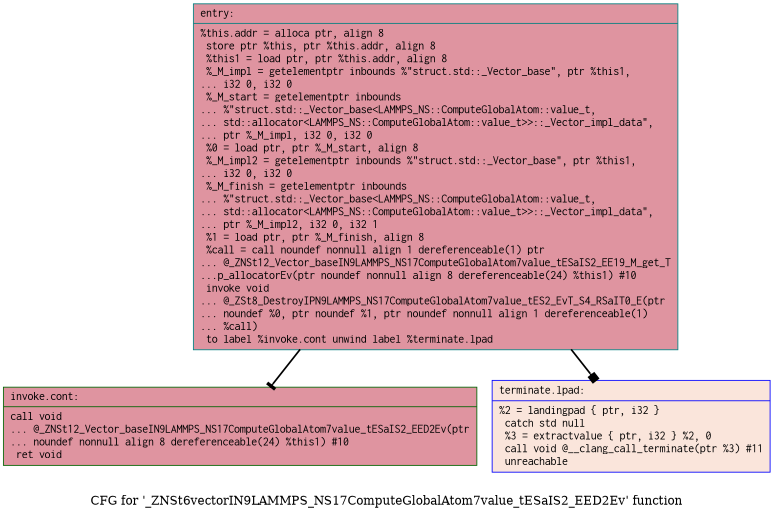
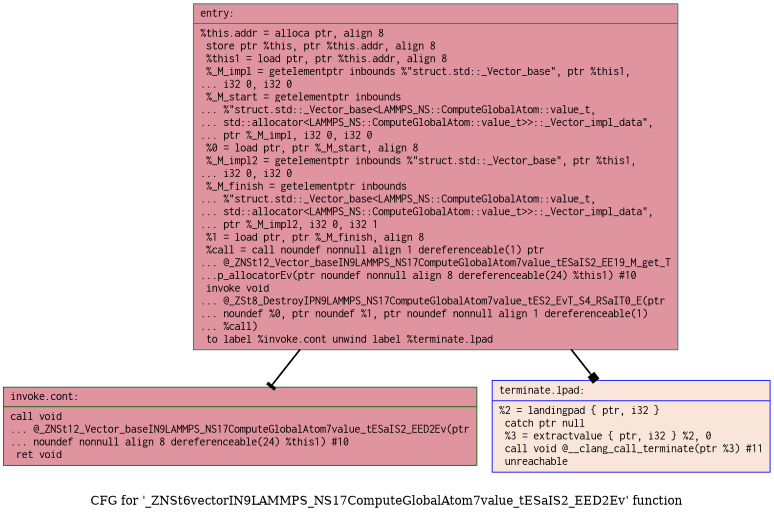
  digraph {
    label="CFG for '_ZNSt6vectorIN9LAMMPS_NS17ComputeGlobalAtom7value_tESaIS2_EED2Ev' function"
    node [fillcolor="#b70d2870" fontname=Courier shape=record style=filled]
    edge [style=bold]
    n1 [color=teal label="{entry:\l|  %this.addr = alloca ptr, align 8\l  store ptr %this, ptr %this.addr, align 8\l  %this1 = load ptr, ptr %this.addr, align 8\l  %_M_impl = getelementptr inbounds %\"struct.std::_Vector_base\", ptr %this1,\l... i32 0, i32 0\l  %_M_start = getelementptr inbounds\l... %\"struct.std::_Vector_base\<LAMMPS_NS::ComputeGlobalAtom::value_t,\l... std::allocator\<LAMMPS_NS::ComputeGlobalAtom::value_t\>\>::_Vector_impl_data\",\l... ptr %_M_impl, i32 0, i32 0\l  %0 = load ptr, ptr %_M_start, align 8\l  %_M_impl2 = getelementptr inbounds %\"struct.std::_Vector_base\", ptr %this1,\l... i32 0, i32 0\l  %_M_finish = getelementptr inbounds\l... %\"struct.std::_Vector_base\<LAMMPS_NS::ComputeGlobalAtom::value_t,\l... std::allocator\<LAMMPS_NS::ComputeGlobalAtom::value_t\>\>::_Vector_impl_data\",\l... ptr %_M_impl2, i32 0, i32 1\l  %1 = load ptr, ptr %_M_finish, align 8\l  %call = call noundef nonnull align 1 dereferenceable(1) ptr\l... @_ZNSt12_Vector_baseIN9LAMMPS_NS17ComputeGlobalAtom7value_tESaIS2_EE19_M_get_T\l...p_allocatorEv(ptr noundef nonnull align 8 dereferenceable(24) %this1) #10\l  invoke void\l... @_ZSt8_DestroyIPN9LAMMPS_NS17ComputeGlobalAtom7value_tES2_EvT_S4_RSaIT0_E(ptr\l... noundef %0, ptr noundef %1, ptr noundef nonnull align 1 dereferenceable(1)\l... %call)\l          to label %invoke.cont unwind label %terminate.lpad\l}"]
    n2 [color=darkgreen label="{invoke.cont:\l|  call void\l... @_ZNSt12_Vector_baseIN9LAMMPS_NS17ComputeGlobalAtom7value_tESaIS2_EED2Ev(ptr\l... noundef nonnull align 8 dereferenceable(24) %this1) #10\l  ret void\l}"]
-   n3 [color=blue fillcolor="#f4c5ad70" label="{terminate.lpad:\l|  %2 = landingpad \{ ptr, i32 \}\l          catch std null\l  %3 = extractvalue \{ ptr, i32 \} %2, 0\l  call void @__clang_call_terminate(ptr %3) #11\l  unreachable\l}"]
+   n3 [color=blue fillcolor="#f4c5ad70" label="{terminate.lpad:\l|  %2 = landingpad \{ ptr, i32 \}\l          catch ptr null\l  %3 = extractvalue \{ ptr, i32 \} %2, 0\l  call void @__clang_call_terminate(ptr %3) #11\l  unreachable\l}"]
    n1 -> n2 [arrowhead=tee]
    n1 -> n3 [arrowhead=box]
  }
